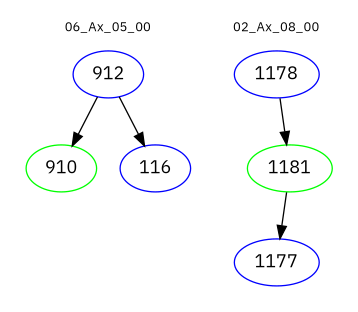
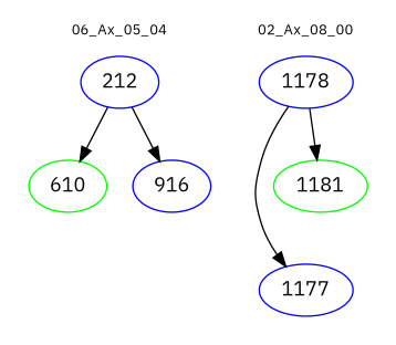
  digraph {
    fontname="IBM Plex Sans"
    node [color=blue fontname="IBM Plex Sans"]
    edge [color=black fontname="IBM Plex Sans"]
-   n1 [label=912]
-   n2 [color=green label=910]
-   n3 [label=116]
+   n1 [label=212]
+   n2 [color=green label=610]
+   n3 [label=916]
    n4 [label=1178]
    n5 [label=1177]
    n6 [color=green label=1181]
    subgraph cluster_1 {
      color=white
      fontsize=10
-     label="06_Ax_05_00"
+     label="06_Ax_05_04"
      n1
      n2
      n3
    }
    subgraph cluster_2 {
      color=white
      fontsize=10
      label="02_Ax_08_00"
      n4
      n5
      n6
    }
    n1 -> n2
    n1 -> n3
-   n6 -> n5
+   n4 -> n5
    n4 -> n6
  }
